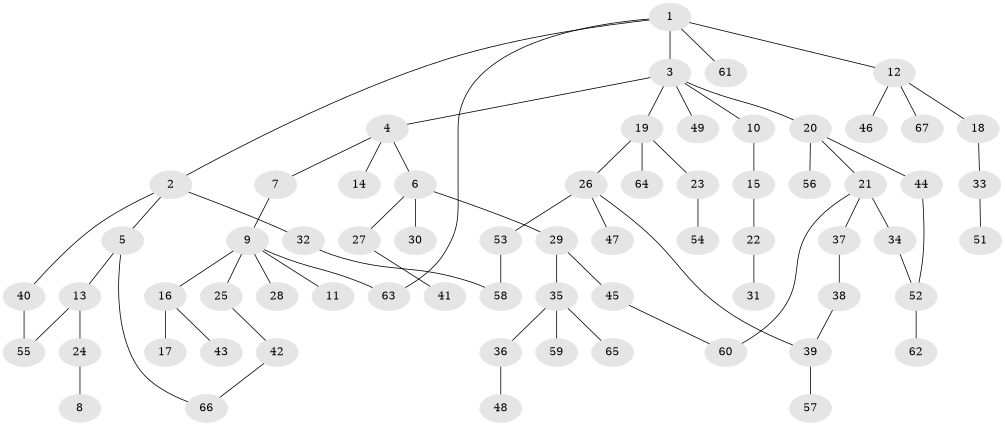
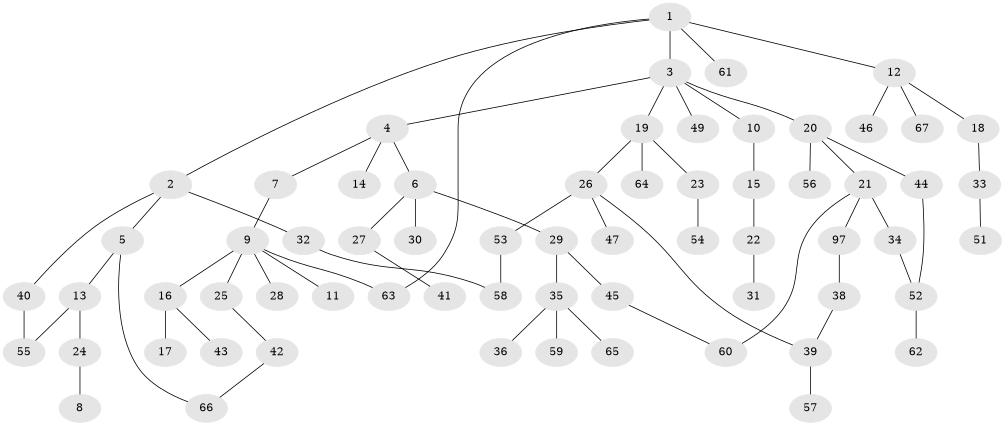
  graph {
    node [color=gray90 style=filled]
    edge [weight=1.0]
    1
    2
    3
    12
    61
    63
    5
    32
    40
    4
    10
    19
    20
    49
    18
    46
    67
    13
    66
    58
    55
    6
    7
    14
    15
    23
    26
    64
    21
    44
    56
    27
    29
    30
    9
    24
    41
    35
    45
    11
    16
    25
    28
    17
    43
    42
    22
    33
    8
    31
    51
    54
    39
    47
    53
    34
-   37
+   37 [label=97]
    60
    52
    38
    57
    36
    59
    65
    62
-   48
    1 -- 2
    1 -- 3
    1 -- 12
    1 -- 61
    1 -- 63
    2 -- 5
    2 -- 32
    2 -- 40
    3 -- 4
    3 -- 10
    3 -- 19
    3 -- 20
    3 -- 49
    12 -- 18
    12 -- 46
    12 -- 67
    5 -- 13
    5 -- 66
    32 -- 58
    40 -- 55
    4 -- 6
    4 -- 7
    4 -- 14
    10 -- 15
    19 -- 23
    19 -- 26
    19 -- 64
    20 -- 21
    20 -- 44
    20 -- 56
    18 -- 33
    13 -- 55
    13 -- 24 [weight=2.0]
    6 -- 27
    6 -- 29
    6 -- 30
    7 -- 9
    15 -- 22
    23 -- 54
    26 -- 39
    26 -- 47
    26 -- 53
    21 -- 34
    21 -- 37
    21 -- 60
    44 -- 52
    27 -- 41
    29 -- 35
    29 -- 45
    9 -- 63
    9 -- 11
    9 -- 16
    9 -- 25
    9 -- 28
    24 -- 8
    35 -- 36
    35 -- 59
    35 -- 65
    45 -- 60
    16 -- 17
    16 -- 43
    25 -- 42
    42 -- 66
    22 -- 31
    33 -- 51
    39 -- 57
    53 -- 58
    34 -- 52
    37 -- 38
    52 -- 62
    38 -- 39
-   36 -- 48
  }
